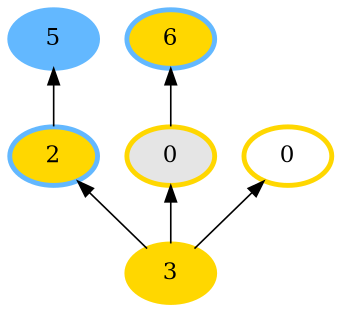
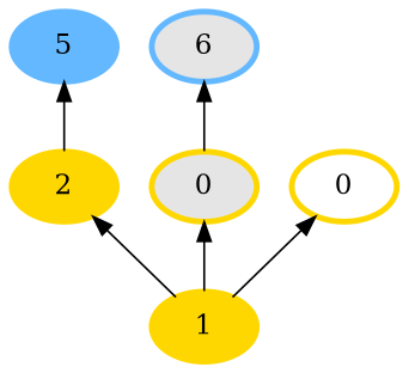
  digraph {
    fontsize=24
    rankdir=BT
    node [color=gold fillcolor=gold penwidth=3 shape=ellipse style=filled]
    edge [arrowhead=normal color=black style=solid]
-   n1 [label=3]
-   n2 [color=steelblue1 label=2]
+   n1 [label=1]
+   n2 [label=2]
    n3 [fillcolor=grey90 label=0]
    n4 [fillcolor=white label=0]
    5 [color=steelblue1 fillcolor=steelblue1]
-   6 [color=steelblue1]
+   6 [color=steelblue1 fillcolor=grey90]
    n1 -> n2
    n1 -> n3
    n1 -> n4
    n2 -> 5
    n3 -> 6
  }
